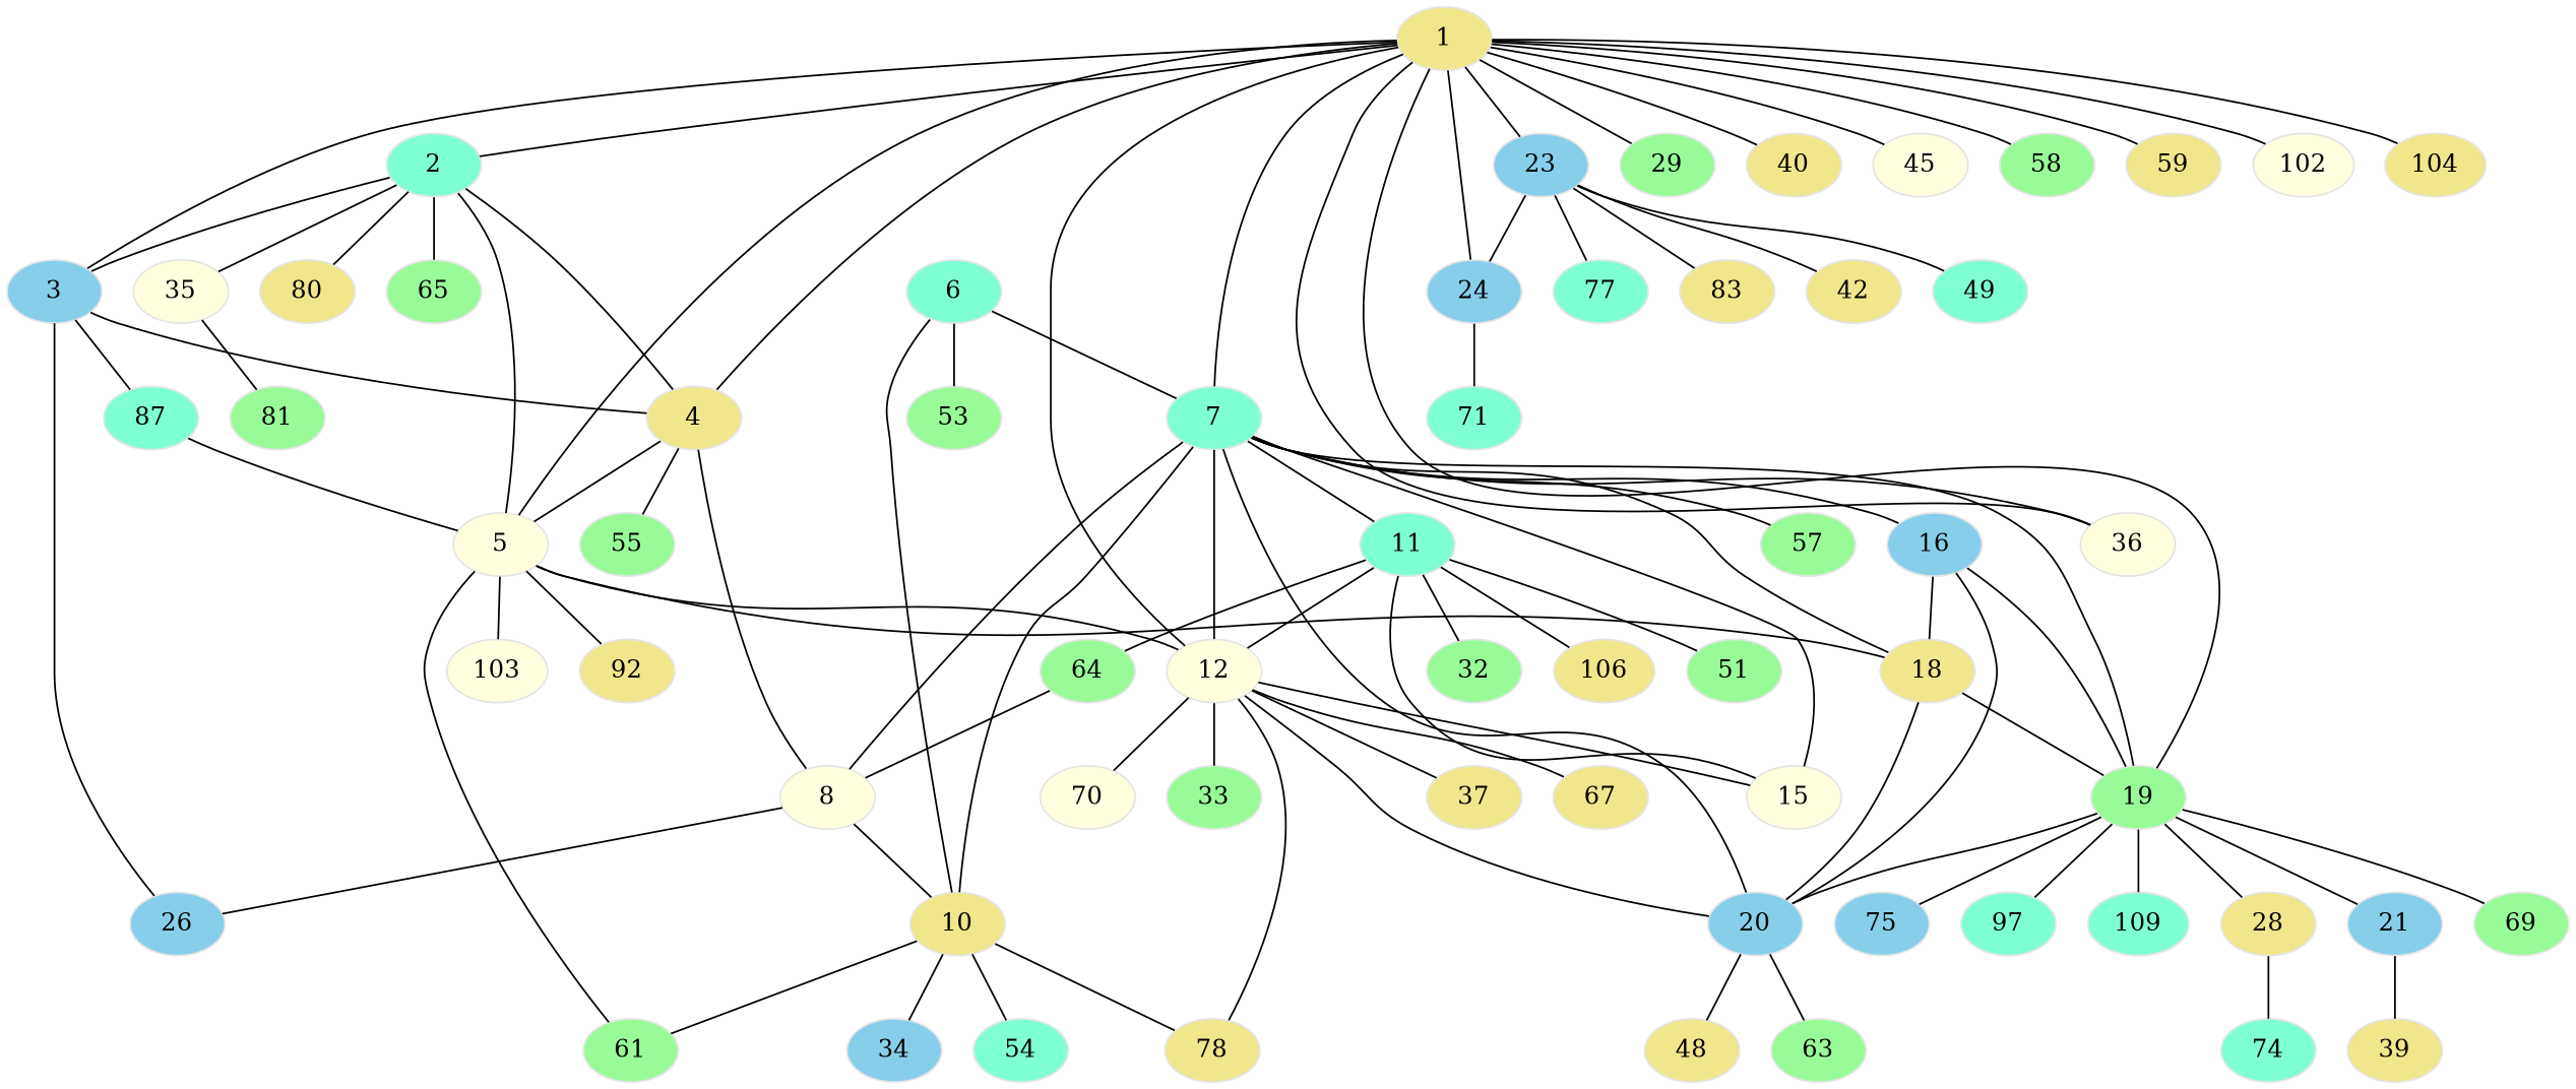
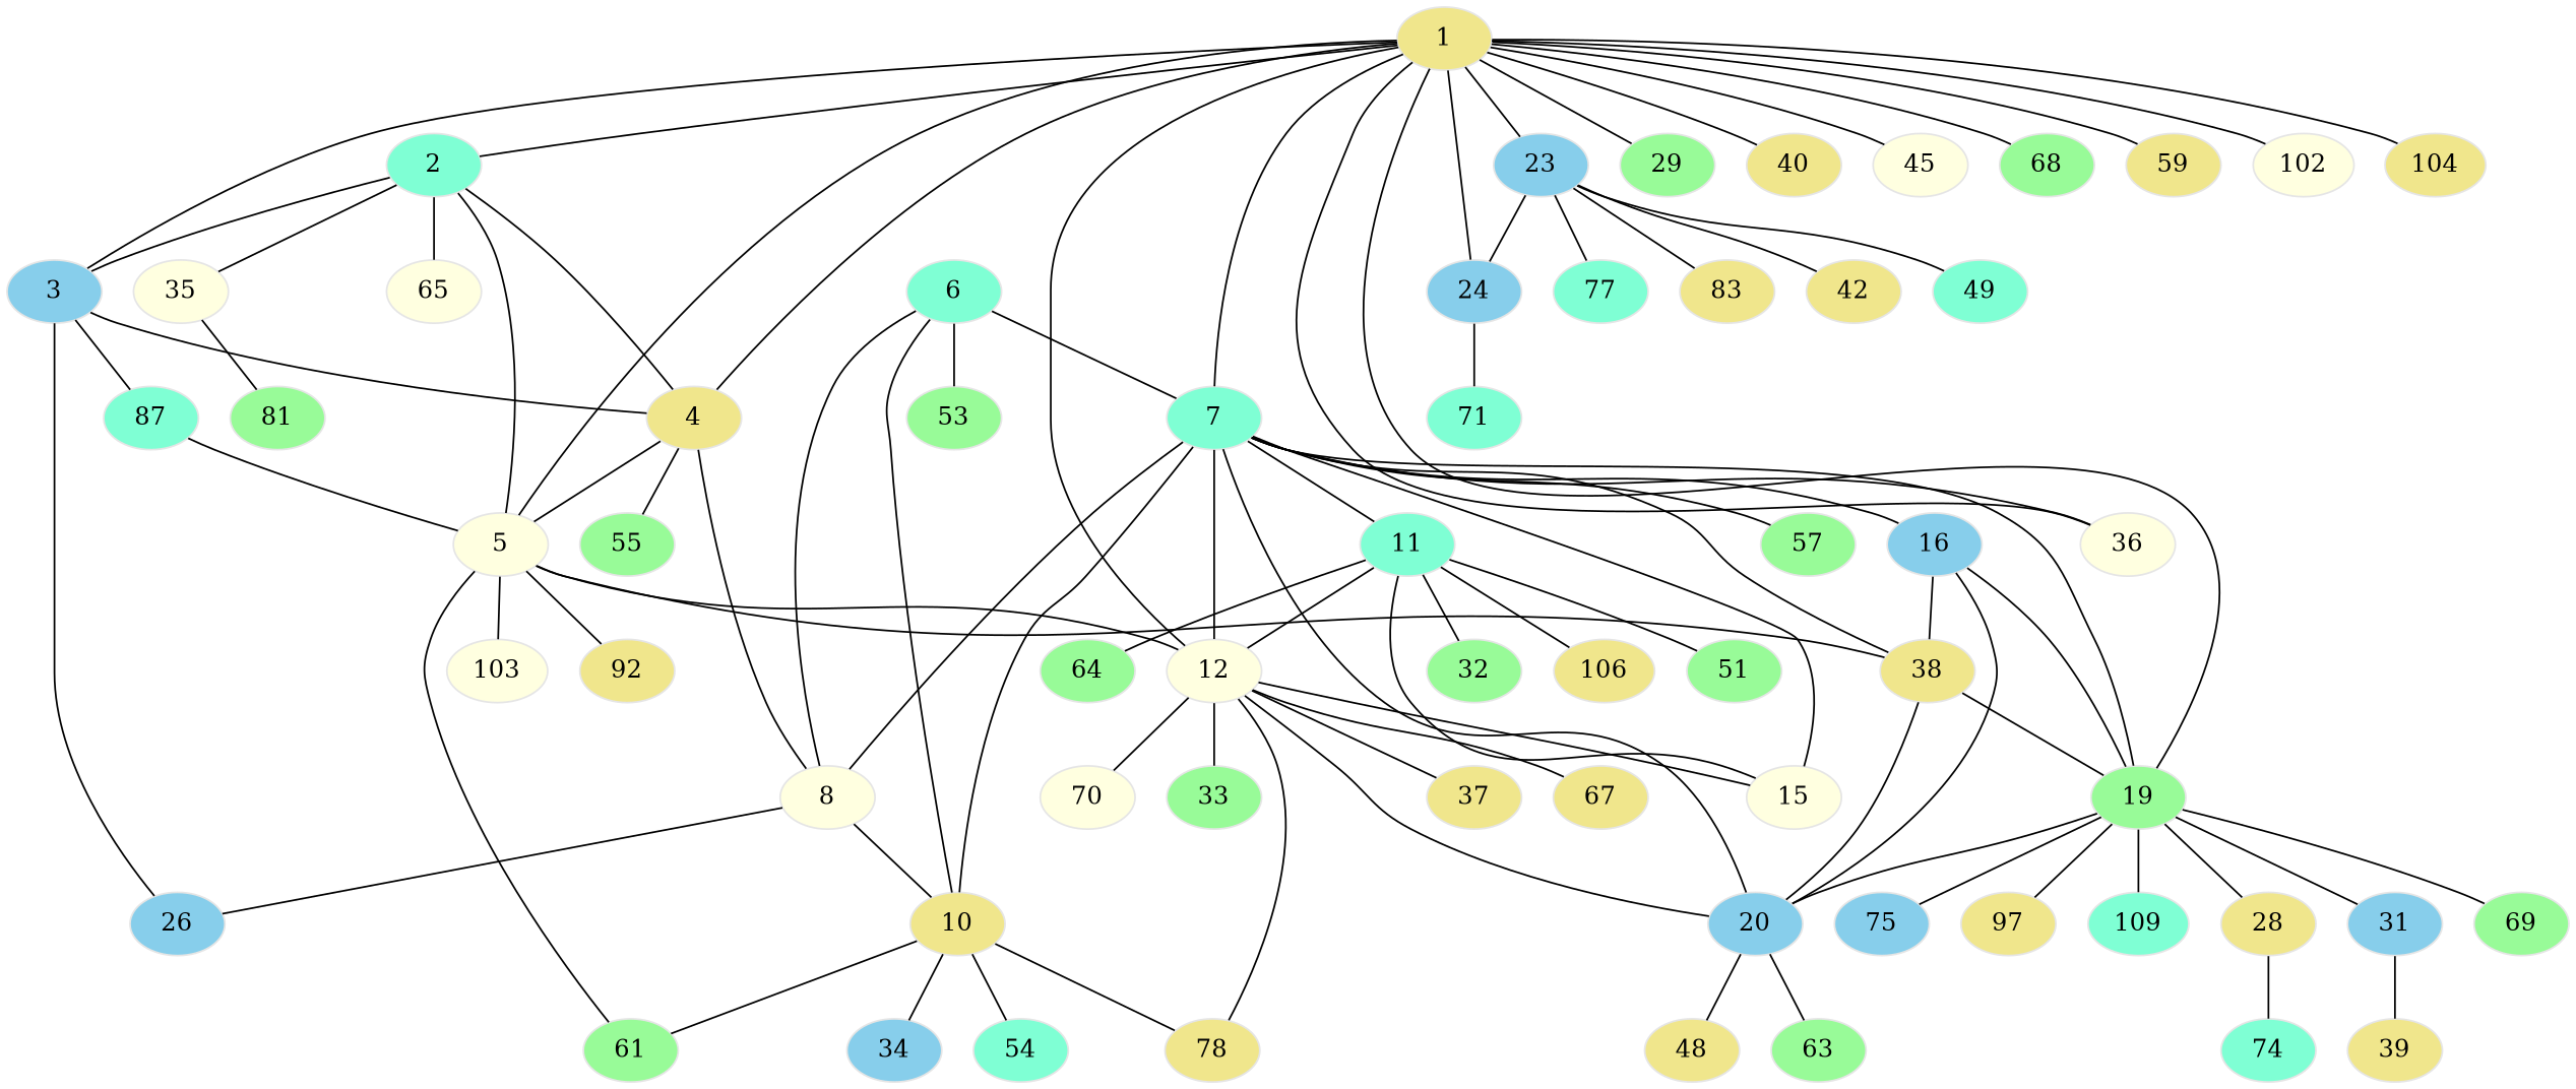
  graph {
    node [color=gray90 fillcolor=khaki style=filled]
    1 [super="+21"]
    2 [fillcolor=aquamarine]
    3 [fillcolor=skyblue]
    4
    5 [fillcolor=lightyellow]
    7 [fillcolor=aquamarine super="+30+9+13+90+86"]
    12 [fillcolor=lightyellow super="+14+89"]
    19 [fillcolor=palegreen]
    23 [fillcolor=skyblue]
    24 [fillcolor=skyblue]
    29 [fillcolor=palegreen]
    36 [fillcolor=lightyellow]
    40
    45 [fillcolor=lightyellow]
-   58 [fillcolor=palegreen]
+   58 [fillcolor=palegreen label=68]
    59
    102 [fillcolor=lightyellow]
    104
    35 [fillcolor=lightyellow]
-   65 [fillcolor=palegreen]
-   80
+   65 [fillcolor=lightyellow]
    26 [fillcolor=skyblue]
    87 [fillcolor=aquamarine]
    8 [fillcolor=lightyellow]
    55 [fillcolor=palegreen]
-   18 [super="+107+93"]
+   18 [super="+107+93" label=38]
    61 [fillcolor=palegreen super="+94+95+96+72"]
    92
    103 [fillcolor=lightyellow]
    10
    11 [fillcolor=aquamarine]
    15 [fillcolor=lightyellow]
    16 [fillcolor=skyblue]
    20 [fillcolor=skyblue super="+44+52"]
    57 [fillcolor=palegreen super="+85+68"]
    78
    33 [fillcolor=palegreen]
    37
    67
    70 [fillcolor=lightyellow]
    28
-   31 [fillcolor=skyblue label=21]
+   31 [fillcolor=skyblue]
    69 [fillcolor=palegreen super="+82"]
    75 [fillcolor=skyblue]
-   97 [fillcolor=aquamarine]
+   97
    109 [fillcolor=aquamarine]
    42 [super="+79"]
    49 [fillcolor=aquamarine]
    77 [fillcolor=aquamarine]
    83
    71 [fillcolor=aquamarine]
    81 [fillcolor=palegreen super="+100"]
    6 [fillcolor=aquamarine]
    53 [fillcolor=palegreen super="+66"]
    34 [fillcolor=skyblue]
    54 [fillcolor=aquamarine]
    51 [fillcolor=palegreen]
    32 [fillcolor=palegreen]
    64 [fillcolor=palegreen]
    106
    48
    63 [fillcolor=palegreen]
    74 [fillcolor=aquamarine]
    39
    1 -- 2
    1 -- 3
    1 -- 4
    1 -- 5
    1 -- 7
    1 -- 12 [weight=2]
    1 -- 19
    1 -- 23 [weight=3]
    1 -- 24 [weight=3]
    1 -- 29
    1 -- 36
    1 -- 40
    1 -- 45
    1 -- 58
    1 -- 59
    1 -- 102
    1 -- 104
    2 -- 3
    2 -- 4
    2 -- 5
    2 -- 35
    2 -- 65
-   2 -- 80
    3 -- 4
    3 -- 26
    3 -- 87
    4 -- 5
    4 -- 8
    4 -- 55
    5 -- 12
    5 -- 18
    5 -- 61
    5 -- 92
    5 -- 103
    7 -- 12 [weight=3]
    7 -- 19
    7 -- 36
    7 -- 8 [weight=2]
    7 -- 18 [weight=2]
    7 -- 10 [weight=2]
    7 -- 11
    7 -- 15
    7 -- 16
    7 -- 20
    7 -- 57
    12 -- 15 [weight=2]
    12 -- 20
    12 -- 78
    12 -- 33
    12 -- 37
    12 -- 67
    12 -- 70
    19 -- 20
    19 -- 28
    19 -- 31
    19 -- 69
    19 -- 75
    19 -- 97
    19 -- 109
    23 -- 24
    23 -- 42
    23 -- 49
    23 -- 77
    23 -- 83
    24 -- 71
    35 -- 81
    87 -- 5
    8 -- 26
    8 -- 10
    18 -- 19
    18 -- 20
    10 -- 61
    10 -- 78
    10 -- 34
    10 -- 54
    11 -- 12 [weight=2]
    11 -- 15
    11 -- 51
    11 -- 32
    11 -- 64
    11 -- 106
    16 -- 19
    16 -- 18
    16 -- 20
    20 -- 48
    20 -- 63
    28 -- 74
    31 -- 39
    6 -- 7 [weight=2]
-   64 -- 8
+   6 -- 8
    6 -- 10
    6 -- 53
  }
